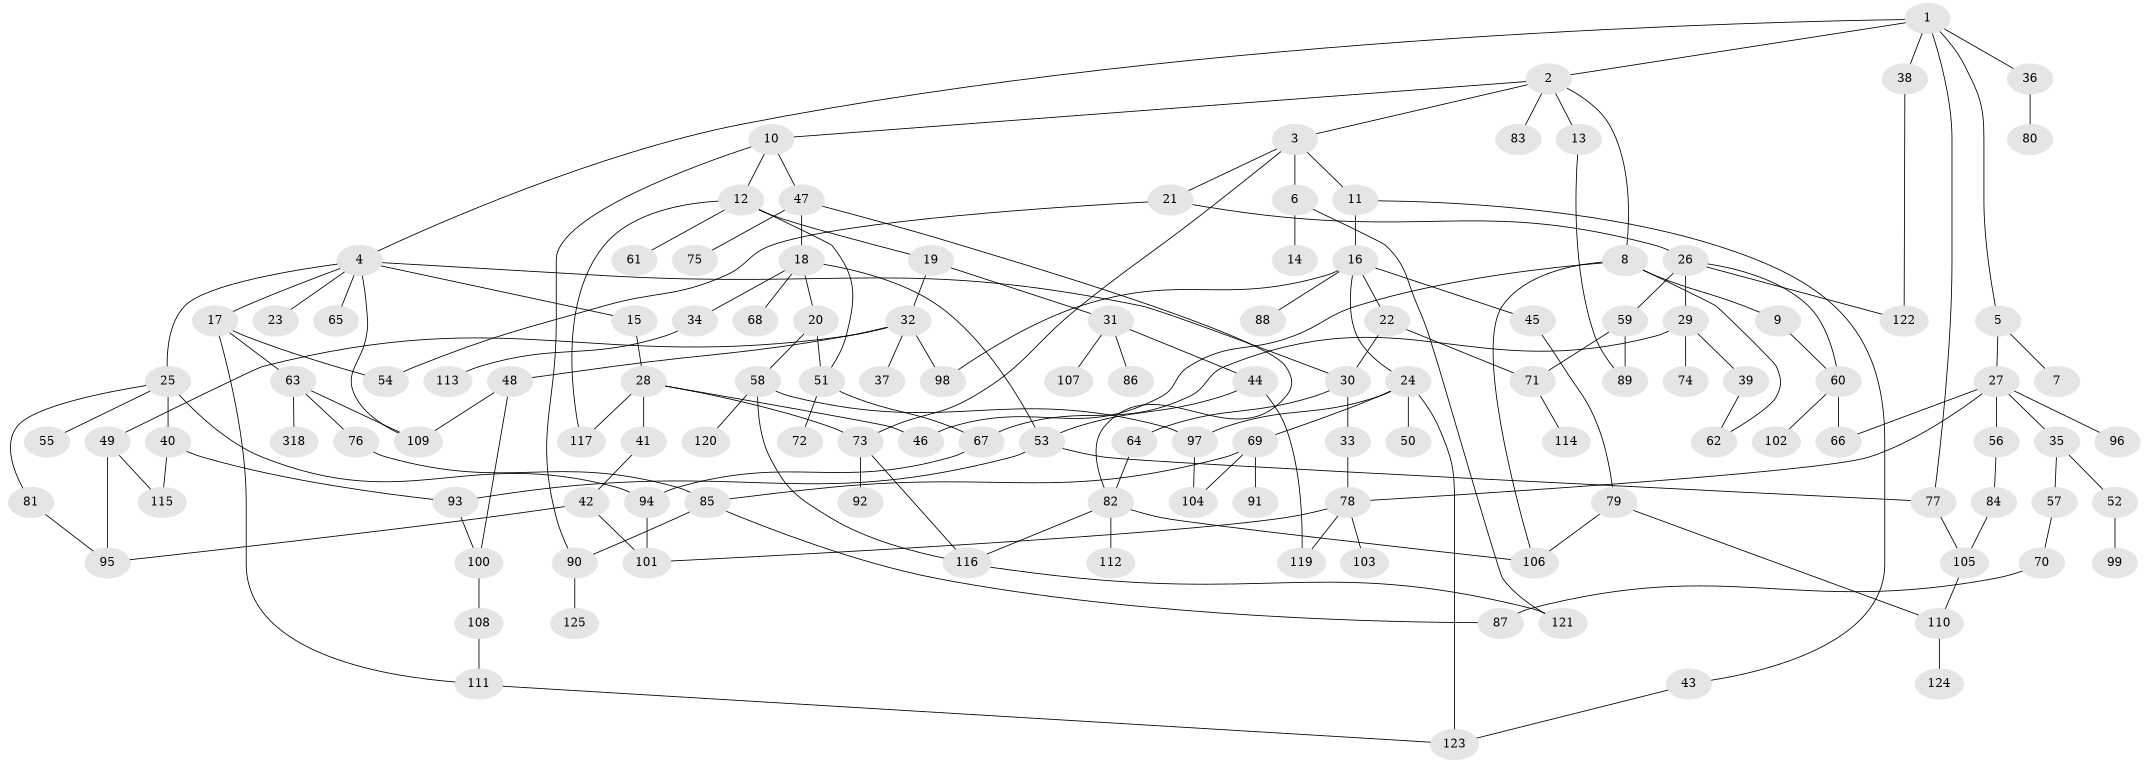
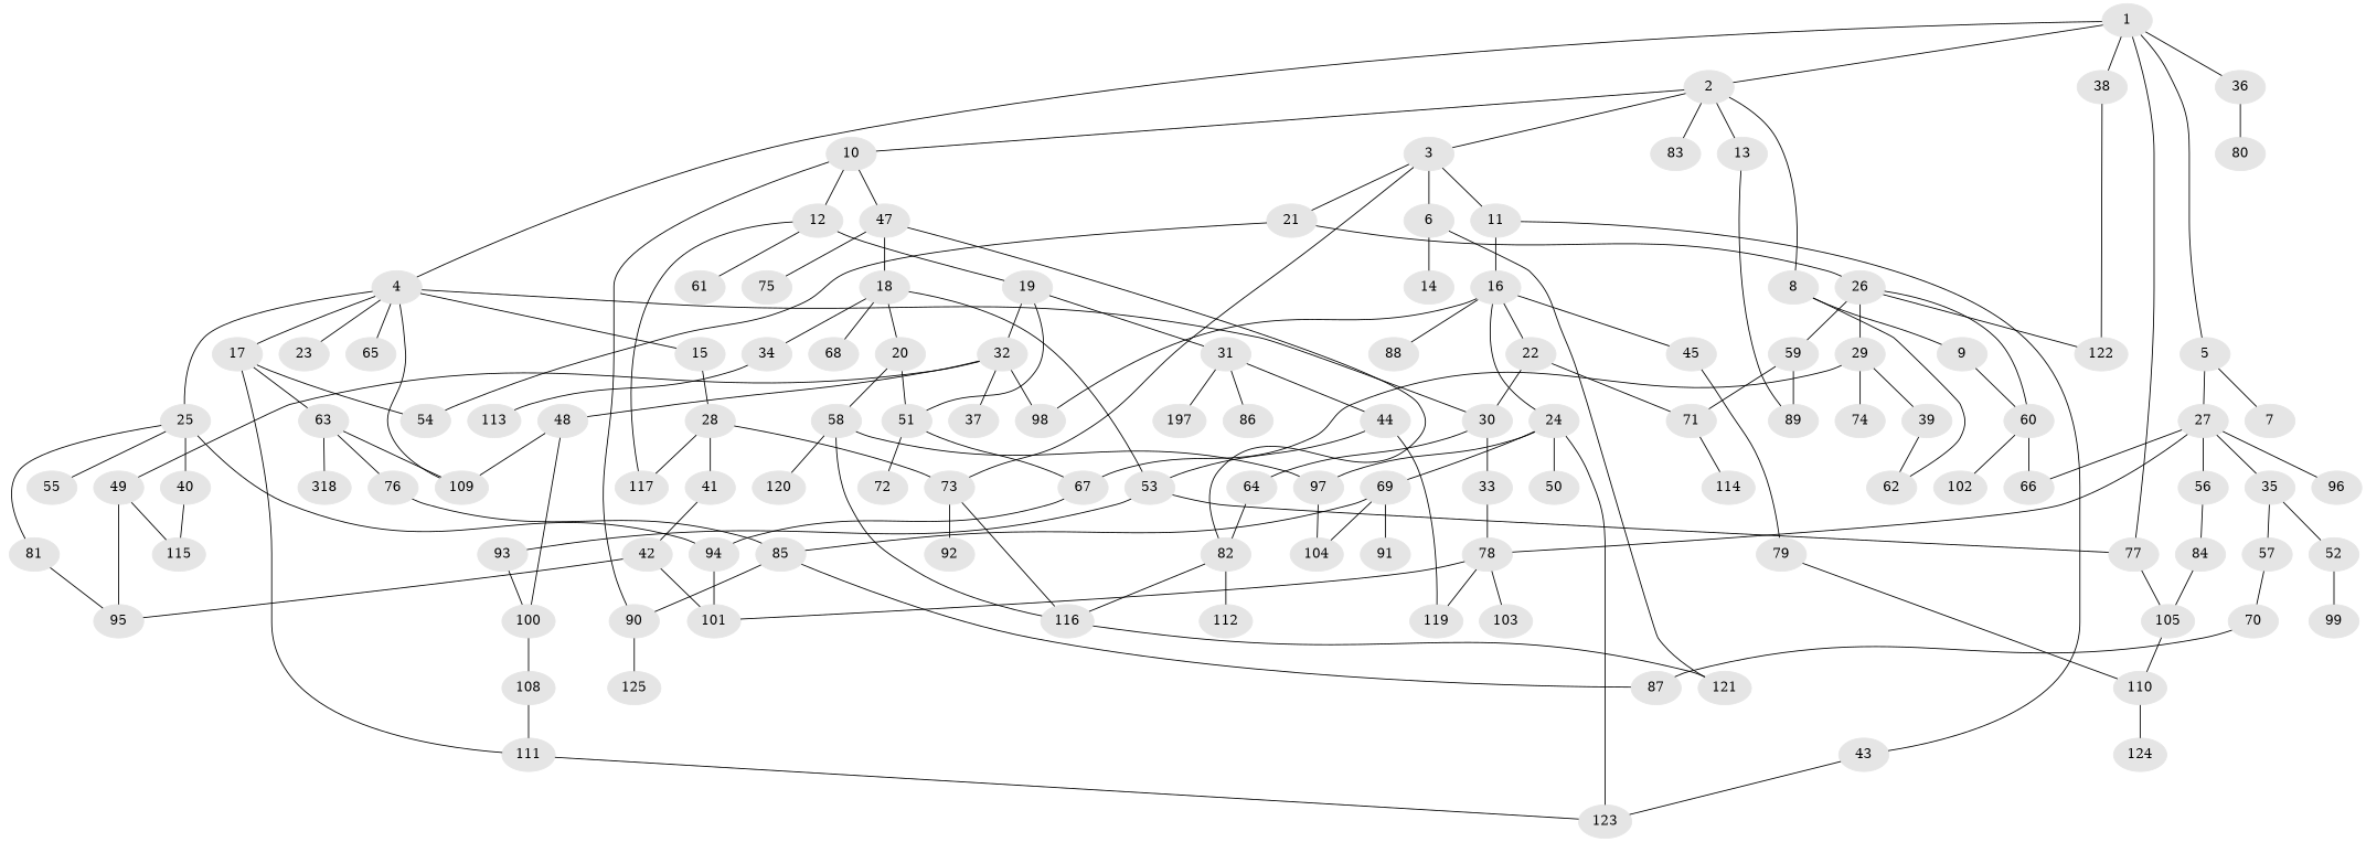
  graph {
    node [color=gray90 style=filled]
    1
    2
    4
    5
    36
    38
    77
    3
    8
    10
    13
    83
    15
    17
    23
    25
    30
    65
    109
    7
    27
    80
    122
    105
    6
    11
    21
    73
    9
-   46
    62
-   106
    12
    47
    90
    89
    14
    121
    16
    43
    54
    26
    116
    92
    28
    63
    111
    40
    55
    81
    94
    33
    64
    35
    56
    66
    78
    96
    60
    102
    19
    61
    117
    18
    20
    34
    53
    68
    75
    82
    125
    22
    24
    45
    88
    98
    123
    31
    32
    51
    41
    71
    50
    69
    97
    79
    76
    n88 [label=318]
    58
    113
    93
    44
    86
-   107
+   107 [label=197]
    37
    48
    49
    67
    72
    120
    29
    59
    114
    85
    91
    104
    115
    95
    101
    39
    74
    52
    57
    84
    119
    103
    42
    100
    99
    70
    110
    112
    108
    87
    124
    1 -- 2
    1 -- 4
    1 -- 5
    1 -- 36
    1 -- 38
    1 -- 77
    2 -- 3
    2 -- 8
    2 -- 10
    2 -- 13
    2 -- 83
    4 -- 15
    4 -- 17
    4 -- 23
    4 -- 25
    4 -- 30
    4 -- 65
    4 -- 109
    5 -- 7
    5 -- 27
    36 -- 80
    38 -- 122
    77 -- 105
    3 -- 6
    3 -- 11
    3 -- 21
    3 -- 73
    8 -- 9
-   8 -- 46
    8 -- 62
-   8 -- 106
    10 -- 12
    10 -- 47
    10 -- 90
    13 -- 89
    15 -- 28
    17 -- 54
    17 -- 63
    17 -- 111
    25 -- 40
    25 -- 55
    25 -- 81
    25 -- 94
    30 -- 33
    30 -- 64
    27 -- 35
    27 -- 56
    27 -- 66
    27 -- 78
    27 -- 96
    105 -- 110
    6 -- 14
    6 -- 121
    11 -- 16
    11 -- 43
    21 -- 54
    21 -- 26
    73 -- 116
    73 -- 92
    9 -- 60
    12 -- 19
    12 -- 61
    12 -- 117
    47 -- 18
    47 -- 75
    47 -- 82
    90 -- 125
    16 -- 22
    16 -- 24
    16 -- 45
    16 -- 88
    16 -- 98
    43 -- 123
    26 -- 122
    26 -- 60
    26 -- 29
    26 -- 59
    116 -- 121
    28 -- 73
-   28 -- 46
    28 -- 117
    28 -- 41
    63 -- 109
    63 -- 76
    63 -- n88
    111 -- 123
-   40 -- 93
    40 -- 115
    81 -- 95
    94 -- 101
    33 -- 78
    64 -- 82
    35 -- 52
    35 -- 57
    56 -- 84
    78 -- 101
    78 -- 119
    78 -- 103
    60 -- 66
    60 -- 102
    19 -- 31
    19 -- 32
-   12 -- 51
+   19 -- 51
    18 -- 20
    18 -- 34
    18 -- 53
    18 -- 68
    20 -- 51
    20 -- 58
    34 -- 113
    53 -- 77
    53 -- 93
-   82 -- 106
    82 -- 116
    82 -- 112
    22 -- 30
    22 -- 71
    24 -- 123
    24 -- 50
    24 -- 69
    24 -- 97
    45 -- 79
    31 -- 44
    31 -- 86
    31 -- 107
    32 -- 98
    32 -- 37
    32 -- 48
    32 -- 49
    51 -- 67
    51 -- 72
    41 -- 42
    71 -- 114
    69 -- 85
    69 -- 91
    69 -- 104
    97 -- 104
-   79 -- 106
    79 -- 110
    76 -- 85
    58 -- 116
    58 -- 97
    58 -- 120
    93 -- 100
    44 -- 53
    44 -- 119
    48 -- 109
    48 -- 100
    49 -- 115
    49 -- 95
    67 -- 94
    29 -- 67
    29 -- 39
    29 -- 74
    59 -- 89
    59 -- 71
    85 -- 90
    85 -- 87
    39 -- 62
    52 -- 99
    57 -- 70
    84 -- 105
    42 -- 95
    42 -- 101
    100 -- 108
    70 -- 87
    110 -- 124
    108 -- 111
  }
